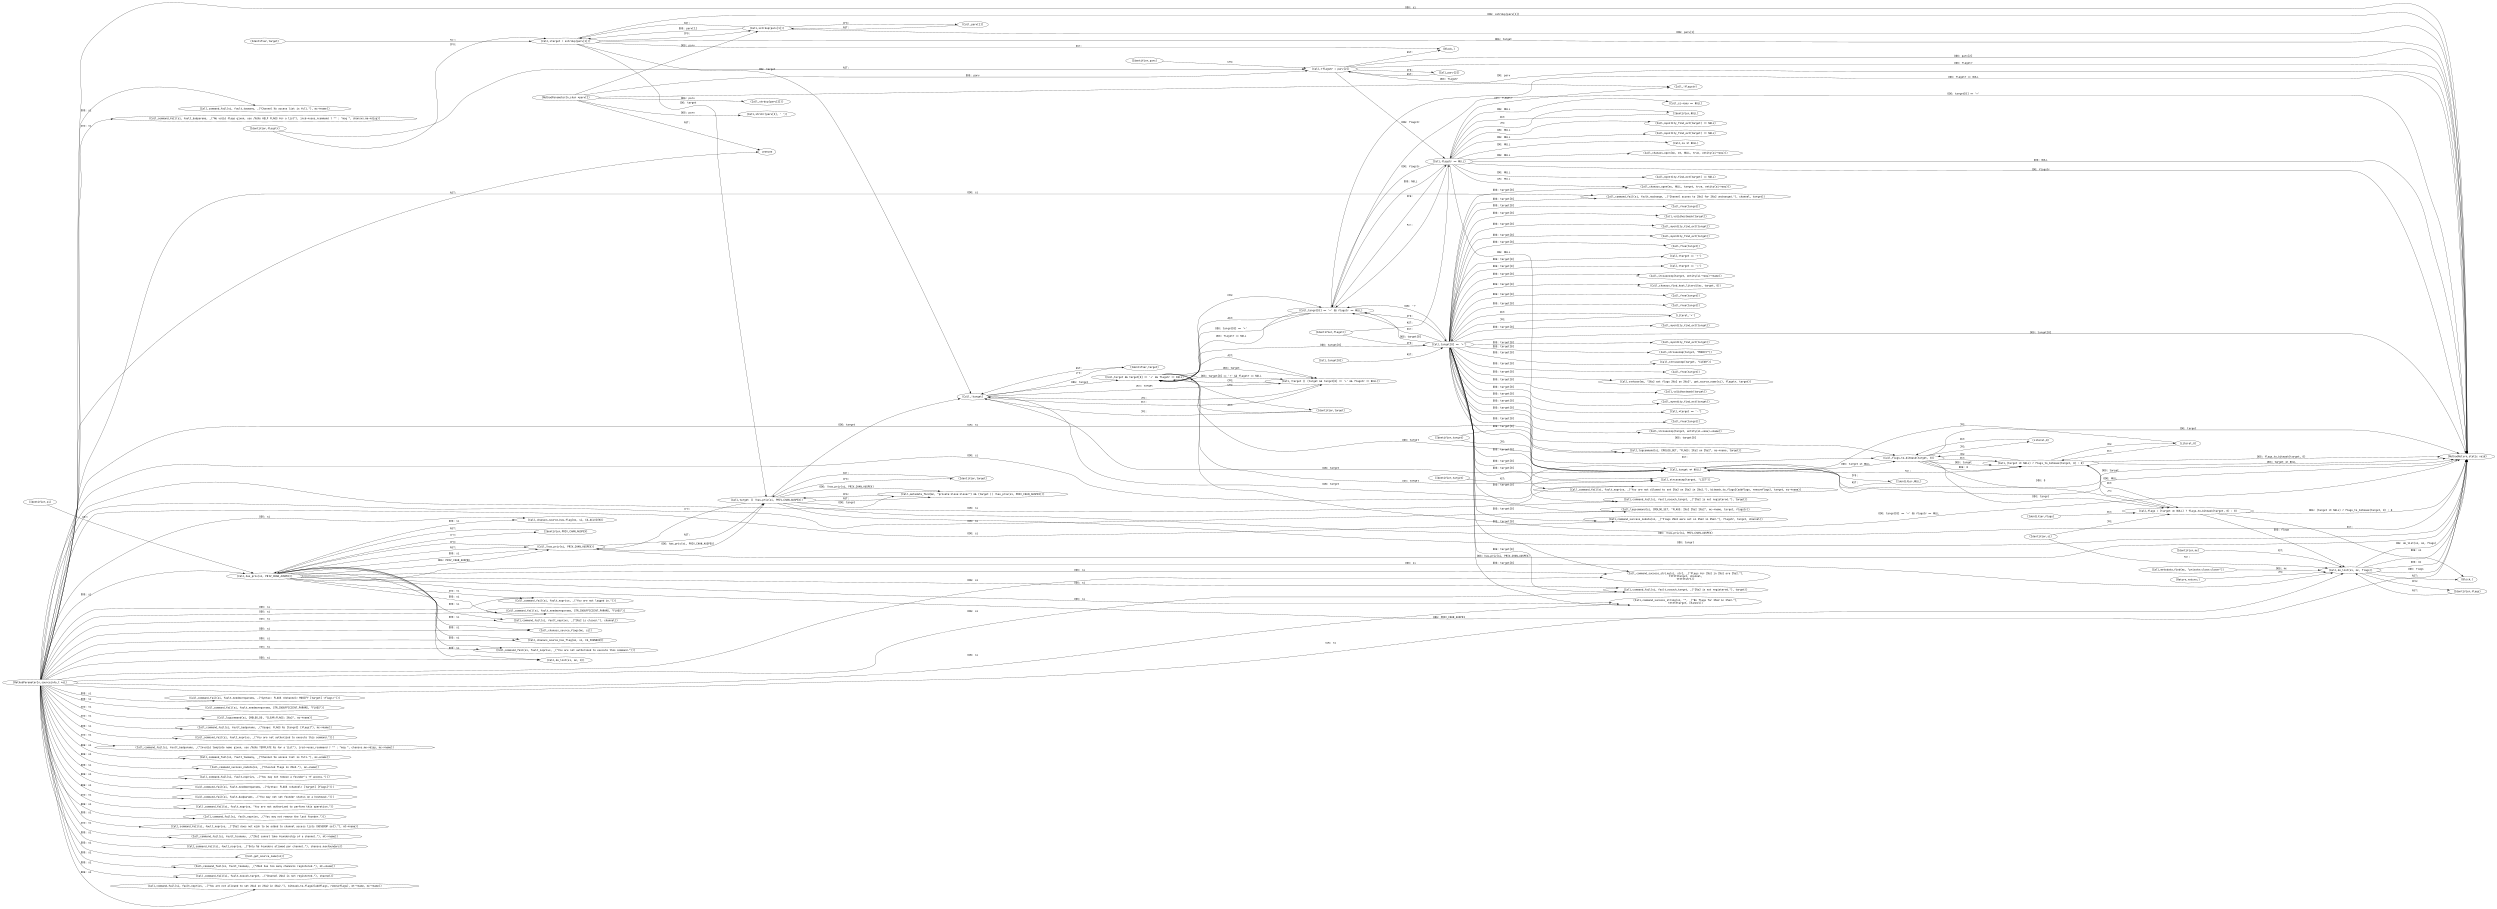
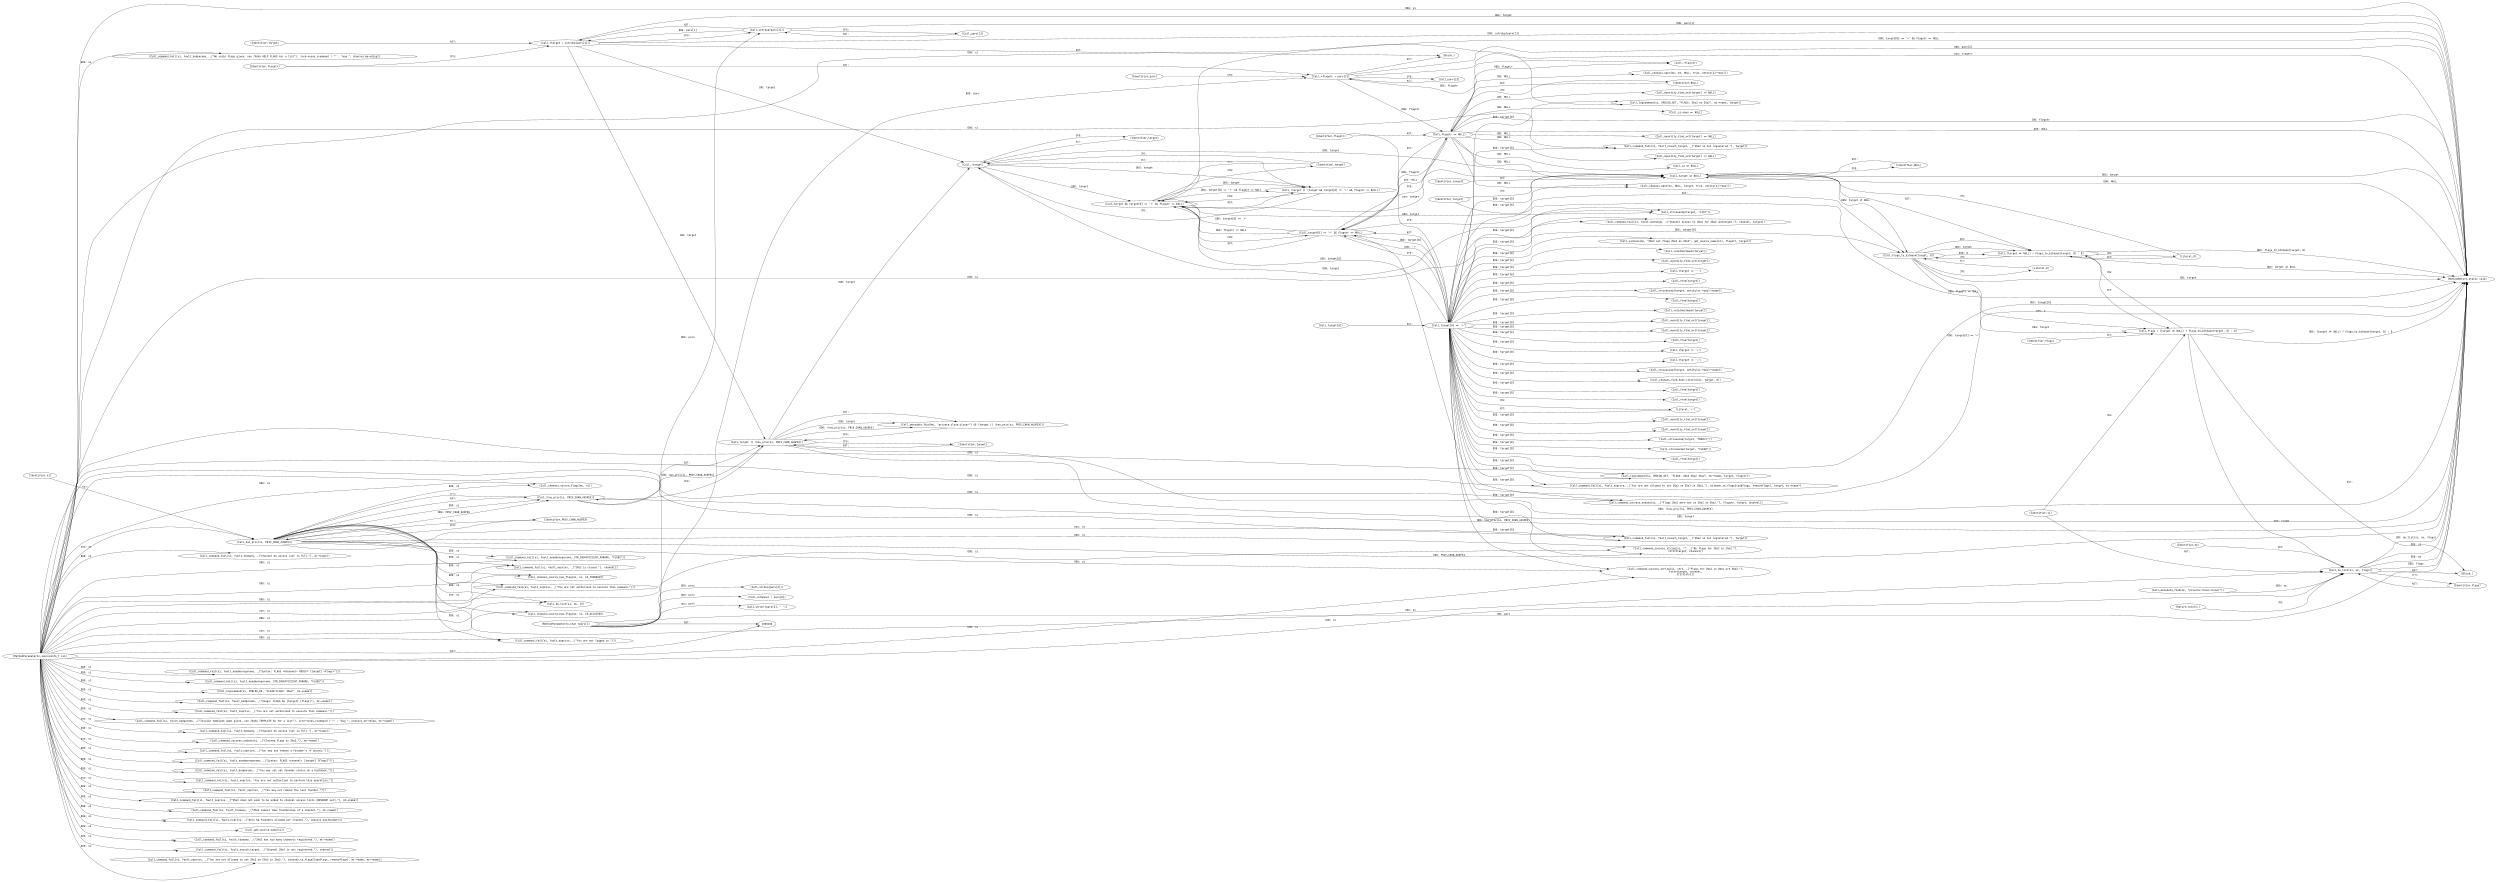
  digraph {
    fontname="JetBrains Mono"
    rankdir=LR
    node [fontname="JetBrains Mono"]
    edge [fontname="JetBrains Mono"]
    n1 [label="(Call,target != NULL)"]
    n2 [label="(Call,flags_to_bitmask(target, 0))"]
    n3 [label="(Call,(target != NULL) ? flags_to_bitmask(target, 0) : 0)"]
    n4 [label="(Identifier,NULL)"]
    n5 [label="(MethodReturn,static void)"]
    n6 [label="(Call,flags = (target != NULL) ? flags_to_bitmask(target, 0) : 0)"]
    n7 [label="(Literal,0)"]
    n8 [label="(Literal,0)"]
    n9 [label="(Call,!target)"]
    n10 [label="(Call,target && target[0] == '+' && flagstr == NULL)"]
    n11 [label="(Identifier,target)"]
    n12 [label="(Call,strcasecmp(target, \"LIST\"))"]
    n13 [label="(Call,!target || (target && target[0] == '+' && flagstr == NULL))"]
    n14 [label="(Call,target[0] == '+' && flagstr == NULL)"]
    n15 [label="(Identifier,target)"]
    n16 [label="(Call,target[0] == '+')"]
    n17 [label="(Call,command_success_string(si, str1, _(\"Flags for \2%s\2 in \2%s\2 are \2%s\2.\"),\n\t\t\t\t\t\ttarget, channel,\n\t\t\t\t\t\tstr1))"]
    n18 [label="(Call,command_fail(si, fault_nosuch_target, _(\"\2%s\2 is not registered.\"), target))"]
    n19 [label="(Call,command_success_string(si, \"\", _(\"No flags for \2%s\2 in \2%s\2.\"),\n\t\t\t\t\t\ttarget, channel))"]
    n20 [label="(Call,command_fail(si, fault_nochange, _(\"Channel access to \2%s\2 for \2%s\2 unchanged.\"), channel, target))"]
    n21 [label="(Call,logcommand(si, CMDLOG_GET, \"FLAGS: \2%s\2 on \2%s\2\", mc->name, target))"]
    n22 [label="(Call,command_fail(si, fault_nosuch_target, _(\"\2%s\2 is not registered.\"), target))"]
    n23 [label="(Call,logcommand(si, CMDLOG_SET, \"FLAGS: \2%s\2 \2%s\2 \2%s\2\", mc->name, target, flagstr))"]
    n24 [label="(Call,command_fail(si, fault_noprivs, _(\"You are not allowed to set \2%s\2 on \2%s\2 in \2%s\2.\"), bitmask_to_flags2(addflags, removeflags), target, mc->name))"]
    n25 [label="(Call,command_success_nodata(si, _(\"Flags \2%s\2 were set on \2%s\2 in \2%s\2.\"), flagstr, target, channel))"]
    n26 [label="(Literal,'+')"]
    n27 [label="(Call,myentity_find_ext(target))"]
    n28 [label="(Call,myentity_find_ext(target))"]
    n29 [label="(Call,strcasecmp(target, \"MODIFY\"))"]
    n30 [label="(Call,strcasecmp(target, \"CLEAR\"))"]
    n31 [label="(Call,free(target))"]
    n32 [label="(Call,verbose(mc, \"\2%s\2 set flags \2%s\2 on \2%s\2\", get_source_name(si), flagstr, target))"]
    n33 [label="(Call,validhostmask(target))"]
    n34 [label="(Call,myentity_find_ext(target))"]
    n35 [label="(Call,*target == '-')"]
    n36 [label="(Call,free(target))"]
    n37 [label="(Call,irccasecmp(target, entity(si->smu)->name))"]
    n38 [label="(Call,free(target))"]
    n39 [label="(Call,validhostmask(target))"]
    n40 [label="(Call,myentity_find_ext(target))"]
    n41 [label="(Call,myentity_find_ext(target))"]
    n42 [label="(Call,free(target))"]
    n43 [label="(Call,*target == '+')"]
    n44 [label="(Call,*target == '=')"]
    n45 [label="(Call,chanacs_open(mc, NULL, target, true, entity(si->smu)))"]
    n46 [label="(Call,irccasecmp(target, entity(si->smu)->name))"]
    n47 [label="(Call,chanacs_find_host_literal(mc, target, 0))"]
    n48 [label="(Call,free(target))"]
    n49 [label="(Call,free(target))"]
    n50 [label="(Call,*target = sstrdup(parv[1]))"]
    n51 [label="(Call,sstrdup(parv[1]))"]
    n52 [label="(Call,target || !has_priv(si, PRIV_CHAN_AUSPEX))"]
    n53 [label="(Block,)"]
    n54 [label="(Call,parv[1])"]
    n55 [label="(Call,!has_priv(si, PRIV_CHAN_AUSPEX))"]
    n56 [label="(Call,metadata_find(mc, \"private:close:closer\") && (target || !has_priv(si, PRIV_CHAN_AUSPEX)))"]
    n57 [label="(Identifier,target)"]
    n58 [label="(MethodParameterIn,char *parv[])"]
    n59 [label="(Call,*flagstr = parv[2])"]
    n60 [label="(Call,strchr(parv[2], ' '))"]
    n61 [label="(Call,strdup(parv[2]))"]
+   n62 [label="(Call,*channel = parv[0])"]
    1000106
    n64 [label="(Call,flagstr == NULL)"]
    n65 [label="(Call,!flagstr)"]
    n66 [label="(Call,parv[2])"]
    n67 [label="(Call,has_priv(si, PRIV_CHAN_AUSPEX))"]
    n68 [label="(Call,do_list(si, mc, flags))"]
    n69 [label="(Call,command_fail(si, fault_noprivs, _(\"You are not authorized to execute this command.\")))"]
    n70 [label="(Call,do_list(si, mc, 0))"]
    n71 [label="(Identifier,PRIV_CHAN_AUSPEX)"]
    n72 [label="(Call,chanacs_source_has_flag(mc, si, CA_ACLVIEW))"]
    n73 [label="(Call,command_fail(si, fault_noprivs, _(\"You are not logged in.\")))"]
    n74 [label="(Call,command_fail(si, fault_needmoreparams, STR_INSUFFICIENT_PARAMS, \"FLAGS\"))"]
    n75 [label="(Call,command_fail(si, fault_noprivs, _(\"\2%s\2 is closed.\"), channel))"]
    n76 [label="(Call,chanacs_source_flags(mc, si))"]
    n77 [label="(Call,chanacs_source_has_flag(mc, si, CA_FOUNDER))"]
    n78 [label="(Block,)"]
    n79 [label="(Identifier,flags)"]
    n80 [label="(MethodParameterIn,sourceinfo_t *si)"]
    n81 [label="(Call,command_fail(si, fault_needmoreparams, _(\"Syntax: FLAGS <#channel> MODIFY [target] <flags>\")))"]
    n82 [label="(Call,command_fail(si, fault_needmoreparams, STR_INSUFFICIENT_PARAMS, \"FLAGS\"))"]
    n83 [label="(Call,logcommand(si, CMDLOG_DO, \"CLEAR:FLAGS: \2%s\2\", mc->name))"]
    n84 [label="(Call,command_fail(si, fault_badparams, _(\"Usage: FLAGS %s [target] [flags]\"), mc->name))"]
    n85 [label="(Call,command_fail(si, fault_noprivs, _(\"You are not authorized to execute this command.\")))"]
    n86 [label="(Call,command_fail(si, fault_badparams, _(\"Invalid template name given, use /%s%s TEMPLATE %s for a list\"), ircd->uses_rcommand ? \"\" : \"msg \", chansvs.me->disp, mc->name))"]
    n87 [label="(Call,command_fail(si, fault_toomany, _(\"Channel %s access list is full.\"), mc->name))"]
    n88 [label="(Call,command_success_nodata(si, _(\"Cleared flags in \2%s\2.\"), mc->name))"]
    n89 [label="(Call,command_fail(si, fault_noprivs, _(\"You may not remove a founder's +f access.\")))"]
    n90 [label="(Call,command_fail(si, fault_needmoreparams, _(\"Syntax: FLAGS <channel> [target] [flags]\")))"]
    n91 [label="(Call,command_fail(si, fault_badparams, _(\"You may not set founder status on a hostmask.\")))"]
    n92 [label="(Call,command_fail(si, fault_noprivs, \"You are not authorized to perform this operation.\"))"]
    n93 [label="(Call,command_fail(si, fault_noprivs, _(\"You may not remove the last founder.\")))"]
    n94 [label="(Call,command_fail(si, fault_noprivs, _(\"\2%s\2 does not wish to be added to channel access lists (NEVEROP set).\"), mt->name))"]
    n95 [label="(Call,command_fail(si, fault_toomany, _(\"\2%s\2 cannot take foundership of a channel.\"), mt->name))"]
    n96 [label="(Call,command_fail(si, fault_noprivs, _(\"Only %d founders allowed per channel.\"), chansvs.maxfounders))"]
    n97 [label="(Call,get_source_name(si))"]
    n98 [label="(Call,command_fail(si, fault_toomany, _(\"\2%s\2 has too many channels registered.\"), mt->name))"]
    n99 [label="(Call,command_fail(si, fault_nosuch_target, _(\"Channel \2%s\2 is not registered.\"), channel))"]
    n100 [label="(Call,command_fail(si, fault_noprivs, _(\"You are not allowed to set \2%s\2 on \2%s\2 in \2%s\2.\"), bitmask_to_flags2(addflags, removeflags), mt->name, mc->name))"]
    n101 [label="(Call,command_fail(si, fault_toomany, _(\"Channel %s access list is full.\"), mc->name))"]
    n102 [label="(Call,command_fail(si, fault_badparams, _(\"No valid flags given, use /%s%s HELP FLAGS for a list\"), ircd->uses_rcommand ? \"\" : \"msg \", chansvs.me->disp))"]
    n103 [label="(Call,myentity_find_ext(target) == NULL)"]
    n104 [label="(Call,ca != NULL)"]
    n105 [label="(Call,chanacs_open(mc, mt, NULL, true, entity(si->smu)))"]
    n106 [label="(Identifier,NULL)"]
    n107 [label="(Call,myentity_find_ext(target) == NULL)"]
    n108 [label="(Call,si->smu == NULL)"]
    n109 [label="(Call,myentity_find_ext(target) == NULL)"]
    n110 [label="(Return,return;)"]
    n111 [label="(Call,target[0])"]
    n112 [label="(Identifier,target)"]
    n113 [label="(Identifier,parc)"]
    n114 [label="(Identifier,mc)"]
    n115 [label="(Identifier,flagstr)"]
    n116 [label="(Identifier,flagstr)"]
    n117 [label="(Identifier,target)"]
    n118 [label="(Identifier,flags)"]
    n119 [label="(Identifier,target)"]
    n120 [label="(Identifier,si)"]
    n121 [label="(Identifier,si)"]
    n122 [label="(Call,metadata_find(mc, \"private:close:closer\"))"]
    n1 -> n2 [label="DDG: target != NULL"]
    n1 -> n3 [label="AST: "]
    n1 -> n4 [label="CFG: "]
    n1 -> n5 [label="DDG: target"]
    n1 -> n5 [label="DDG: NULL"]
    n2 -> n3 [label="AST: "]
    n2 -> n3 [label="DDG: target"]
    n2 -> n3 [label="DDG: 0"]
    n2 -> n5 [label="DDG: target"]
    n2 -> n6 [label="DDG: target"]
    n2 -> n6 [label="DDG: 0"]
    n2 -> n7 [label="CFG: "]
    n3 -> n2 [label="CFG: "]
    n3 -> n5 [label="DDG: target != NULL"]
    n3 -> n5 [label="DDG: flags_to_bitmask(target, 0)"]
    n3 -> n6 [label="AST: "]
    n3 -> n8 [label="CFG: "]
    n4 -> n1 [label="AST: "]
    n6 -> n3 [label="CFG: "]
    n6 -> n5 [label="DDG: (target != NULL) ? flags_to_bitmask(target, 0) : 0"]
    n6 -> n68 [label="DDG: flags"]
    n6 -> n78 [label="AST: "]
    n7 -> n2 [label="AST: "]
    n8 -> n1 [label="CFG: "]
    n8 -> n3 [label="AST: "]
    n9 -> n1 [label="DDG: target"]
    n9 -> n10 [label="DDG: target"]
    n9 -> n11 [label="CFG: "]
    n9 -> n12 [label="DDG: target"]
    n9 -> n13 [label="AST: "]
    n9 -> n13 [label="DDG: target"]
    n10 -> n1 [label="DDG: target"]
    n10 -> n5 [label="DDG: target[0] == '+' && flagstr == NULL"]
    n10 -> n12 [label="DDG: target"]
    n10 -> n13 [label="AST: "]
    n10 -> n13 [label="DDG: target"]
    n10 -> n13 [label="DDG: target[0] == '+' && flagstr == NULL"]
    n10 -> n14 [label="CFG: "]
    n10 -> n15 [label="CFG: "]
    n11 -> n9 [label="AST: "]
    n13 -> n9 [label="CFG: "]
    n13 -> n10 [label="CFG: "]
    n14 -> n5 [label="DDG: flagstr == NULL"]
    n14 -> n5 [label="DDG: target[0] == '+'"]
    n14 -> n10 [label="AST: "]
    n14 -> n10 [label="DDG: target[0] == '+'"]
    n14 -> n10 [label="DDG: flagstr == NULL"]
    n14 -> n16 [label="CFG: "]
    n14 -> n64 [label="CFG: "]
    n15 -> n9 [label="CFG: "]
    n15 -> n10 [label="AST: "]
    n16 -> n1 [label="DDG: target[0]"]
    n16 -> n2 [label="DDG: target[0]"]
    n16 -> n5 [label="DDG: target[0]"]
    n16 -> n10 [label="DDG: target[0]"]
    n16 -> n12 [label="DDG: target[0]"]
    n16 -> n14 [label="AST: "]
    n16 -> n14 [label="DDG: target[0]"]
    n16 -> n14 [label="DDG: '+'"]
    n16 -> n17 [label="DDG: target[0]"]
    n16 -> n18 [label="DDG: target[0]"]
    n16 -> n19 [label="DDG: target[0]"]
    n16 -> n20 [label="DDG: target[0]"]
    n16 -> n21 [label="DDG: target[0]"]
    n16 -> n22 [label="DDG: target[0]"]
    n16 -> n23 [label="DDG: target[0]"]
    n16 -> n24 [label="DDG: target[0]"]
    n16 -> n25 [label="DDG: target[0]"]
    n16 -> n26 [label="CFG: "]
    n16 -> n27 [label="DDG: target[0]"]
    n16 -> n28 [label="DDG: target[0]"]
    n16 -> n29 [label="DDG: target[0]"]
    n16 -> n30 [label="DDG: target[0]"]
    n16 -> n31 [label="DDG: target[0]"]
    n16 -> n32 [label="DDG: target[0]"]
    n16 -> n33 [label="DDG: target[0]"]
    n16 -> n34 [label="DDG: target[0]"]
    n16 -> n35 [label="DDG: target[0]"]
    n16 -> n36 [label="DDG: target[0]"]
    n16 -> n37 [label="DDG: target[0]"]
    n16 -> n38 [label="DDG: target[0]"]
    n16 -> n39 [label="DDG: target[0]"]
    n16 -> n40 [label="DDG: target[0]"]
    n16 -> n41 [label="DDG: target[0]"]
    n16 -> n42 [label="DDG: target[0]"]
    n16 -> n43 [label="DDG: target[0]"]
    n16 -> n44 [label="DDG: target[0]"]
    n16 -> n45 [label="DDG: target[0]"]
    n16 -> n46 [label="DDG: target[0]"]
    n16 -> n47 [label="DDG: target[0]"]
    n16 -> n48 [label="DDG: target[0]"]
    n16 -> n49 [label="DDG: target[0]"]
    n26 -> n16 [label="AST: "]
    n50 -> n5 [label="DDG: target"]
    n50 -> n5 [label="DDG: sstrdup(parv[1])"]
    n50 -> n9 [label="DDG: target"]
    n50 -> n51 [label="CFG: "]
    n50 -> n52 [label="DDG: target"]
    n50 -> n53 [label="AST: "]
    n51 -> n5 [label="DDG: parv[1]"]
    n51 -> n50 [label="AST: "]
    n51 -> n50 [label="DDG: parv[1]"]
    n51 -> n54 [label="CFG: "]
    n52 -> n5 [label="DDG: !has_priv(si, PRIV_CHAN_AUSPEX)"]
    n52 -> n5 [label="DDG: target"]
    n52 -> n9 [label="DDG: target"]
    n52 -> n55 [label="CFG: "]
    n52 -> n56 [label="AST: "]
    n52 -> n56 [label="DDG: target"]
    n52 -> n56 [label="DDG: !has_priv(si, PRIV_CHAN_AUSPEX)"]
    n52 -> n57 [label="CFG: "]
    n54 -> n51 [label="AST: "]
    n55 -> n5 [label="DDG: has_priv(si, PRIV_CHAN_AUSPEX)"]
    n55 -> n52 [label="AST: "]
    n55 -> n52 [label="DDG: has_priv(si, PRIV_CHAN_AUSPEX)"]
    n55 -> n67 [label="CFG: "]
    n56 -> n52 [label="CFG: "]
    n57 -> n52 [label="AST: "]
    n58 -> n5 [label="DDG: parv"]
    n58 -> n51 [label="DDG: parv"]
    n58 -> n59 [label="DDG: parv"]
    n58 -> n60 [label="DDG: parv"]
    n58 -> n61 [label="DDG: parv"]
+   n58 -> n62 [label="DDG: parv"]
    n58 -> 1000106 [label="AST: "]
    n59 -> n5 [label="DDG: parv[2]"]
    n59 -> n5 [label="DDG: flagstr"]
    n59 -> n53 [label="AST: "]
    n59 -> n64 [label="DDG: flagstr"]
    n59 -> n65 [label="DDG: flagstr"]
    n59 -> n66 [label="CFG: "]
    n64 -> n1 [label="DDG: NULL"]
    n64 -> n5 [label="DDG: flagstr"]
    n64 -> n5 [label="DDG: NULL"]
    n64 -> n14 [label="AST: "]
    n64 -> n14 [label="DDG: flagstr"]
    n64 -> n14 [label="DDG: NULL"]
    n64 -> n45 [label="DDG: NULL"]
    n64 -> n65 [label="DDG: flagstr"]
    n64 -> n103 [label="DDG: NULL"]
    n64 -> n104 [label="DDG: NULL"]
    n64 -> n105 [label="DDG: NULL"]
    n64 -> n106 [label="CFG: "]
    n64 -> n107 [label="DDG: NULL"]
    n64 -> n108 [label="DDG: NULL"]
    n64 -> n109 [label="DDG: NULL"]
    n66 -> n59 [label="AST: "]
    n67 -> n5 [label="DDG: PRIV_CHAN_AUSPEX"]
    n67 -> n17 [label="DDG: si"]
    n67 -> n18 [label="DDG: si"]
    n67 -> n19 [label="DDG: si"]
    n67 -> n55 [label="AST: "]
    n67 -> n55 [label="DDG: si"]
    n67 -> n55 [label="DDG: PRIV_CHAN_AUSPEX"]
    n67 -> n68 [label="DDG: si"]
    n67 -> n69 [label="DDG: si"]
    n67 -> n70 [label="DDG: si"]
    n67 -> n71 [label="CFG: "]
    n67 -> n72 [label="DDG: si"]
    n67 -> n73 [label="DDG: si"]
    n67 -> n74 [label="DDG: si"]
    n67 -> n75 [label="DDG: si"]
    n67 -> n76 [label="DDG: si"]
    n67 -> n77 [label="DDG: si"]
    n68 -> n5 [label="DDG: si"]
    n68 -> n5 [label="DDG: mc"]
    n68 -> n5 [label="DDG: flags"]
    n68 -> n5 [label="DDG: do_list(si, mc, flags)"]
    n68 -> n78 [label="AST: "]
    n68 -> n79 [label="CFG: "]
    n71 -> n67 [label="AST: "]
    n79 -> n68 [label="AST: "]
    n80 -> n5 [label="DDG: si"]
    n80 -> n17 [label="DDG: si"]
    n80 -> n18 [label="DDG: si"]
    n80 -> n19 [label="DDG: si"]
    n80 -> n20 [label="DDG: si"]
    n80 -> n21 [label="DDG: si"]
    n80 -> n22 [label="DDG: si"]
    n80 -> n23 [label="DDG: si"]
    n80 -> n24 [label="DDG: si"]
    n80 -> n25 [label="DDG: si"]
    n80 -> 1000106 [label="AST: "]
    n80 -> n67 [label="DDG: si"]
    n80 -> n68 [label="DDG: si"]
    n80 -> n69 [label="DDG: si"]
    n80 -> n70 [label="DDG: si"]
    n80 -> n72 [label="DDG: si"]
    n80 -> n73 [label="DDG: si"]
    n80 -> n74 [label="DDG: si"]
    n80 -> n75 [label="DDG: si"]
    n80 -> n76 [label="DDG: si"]
    n80 -> n77 [label="DDG: si"]
    n80 -> n81 [label="DDG: si"]
    n80 -> n82 [label="DDG: si"]
    n80 -> n83 [label="DDG: si"]
    n80 -> n84 [label="DDG: si"]
    n80 -> n85 [label="DDG: si"]
    n80 -> n86 [label="DDG: si"]
    n80 -> n87 [label="DDG: si"]
    n80 -> n88 [label="DDG: si"]
    n80 -> n89 [label="DDG: si"]
    n80 -> n90 [label="DDG: si"]
    n80 -> n91 [label="DDG: si"]
    n80 -> n92 [label="DDG: si"]
    n80 -> n93 [label="DDG: si"]
    n80 -> n94 [label="DDG: si"]
    n80 -> n95 [label="DDG: si"]
    n80 -> n96 [label="DDG: si"]
    n80 -> n97 [label="DDG: si"]
    n80 -> n98 [label="DDG: si"]
    n80 -> n99 [label="DDG: si"]
    n80 -> n100 [label="DDG: si"]
    n80 -> n101 [label="DDG: si"]
    n80 -> n102 [label="DDG: si"]
    n106 -> n64 [label="AST: "]
    n110 -> n68 [label="CFG: "]
    n111 -> n16 [label="AST: "]
    n112 -> n1 [label="CFG: "]
    n112 -> n2 [label="AST: "]
    n113 -> n59 [label="CFG: "]
    n114 -> n68 [label="AST: "]
    n115 -> n50 [label="CFG: "]
    n115 -> n59 [label="AST: "]
    n116 -> n16 [label="CFG: "]
    n116 -> n64 [label="AST: "]
    n117 -> n1 [label="AST: "]
    n118 -> n6 [label="AST: "]
    n119 -> n50 [label="AST: "]
    n120 -> n6 [label="CFG: "]
    n120 -> n68 [label="AST: "]
    n121 -> n67 [label="AST: "]
    n122 -> n68 [label="DDG: mc"]
  }
